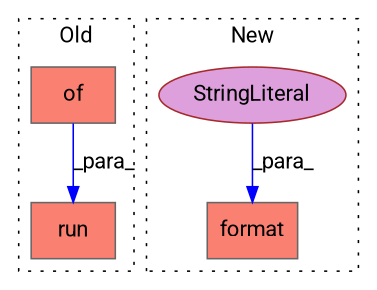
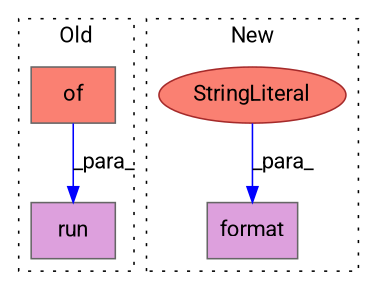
  digraph {
    fontname=Roboto
    node [a=32 color=gray40 fillcolor=salmon fontname=Roboto shape=box style=filled]
    edge [color=blue fontname=Roboto]
-   n1 [l="4,1" label=run s="10587,10662"]
+   n1 [fillcolor=plum l="4,1" label=run s="10587,10662"]
    n2 [l="3,1" label=of s="10624,10661"]
-   n3 [l="7,1" label=format s="10644,10684"]
-   n4 [a=45 color=brown fillcolor=plum l=42 label=StringLiteral s=10601 shape=ellipse]
+   n3 [fillcolor=plum l="7,1" label=format s="10644,10684"]
+   n4 [a=45 color=brown l=42 label=StringLiteral s=10601 shape=ellipse]
    subgraph cluster_1 {
      label=Old
      style=dotted
      n1
      n2
    }
    subgraph cluster_2 {
      label=New
      style=dotted
      n3
      n4
    }
    n2 -> n1 [label=_para_]
    n4 -> n3 [label=_para_]
  }
